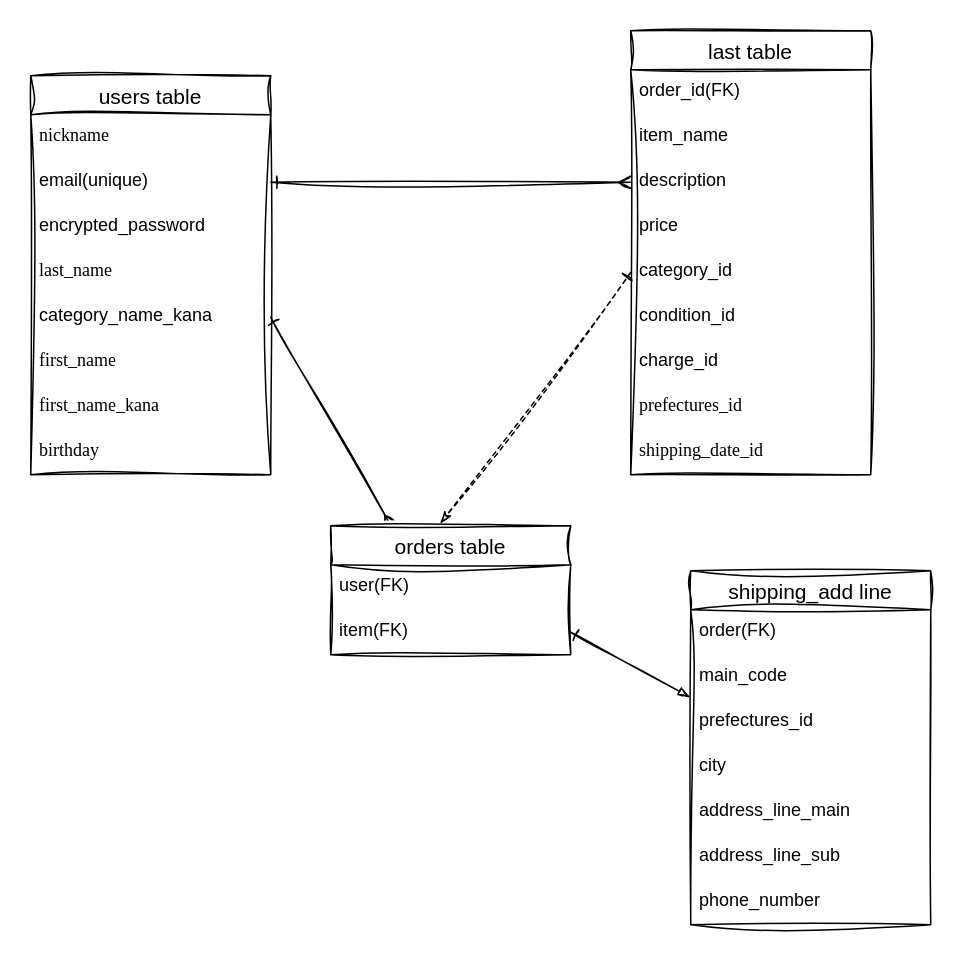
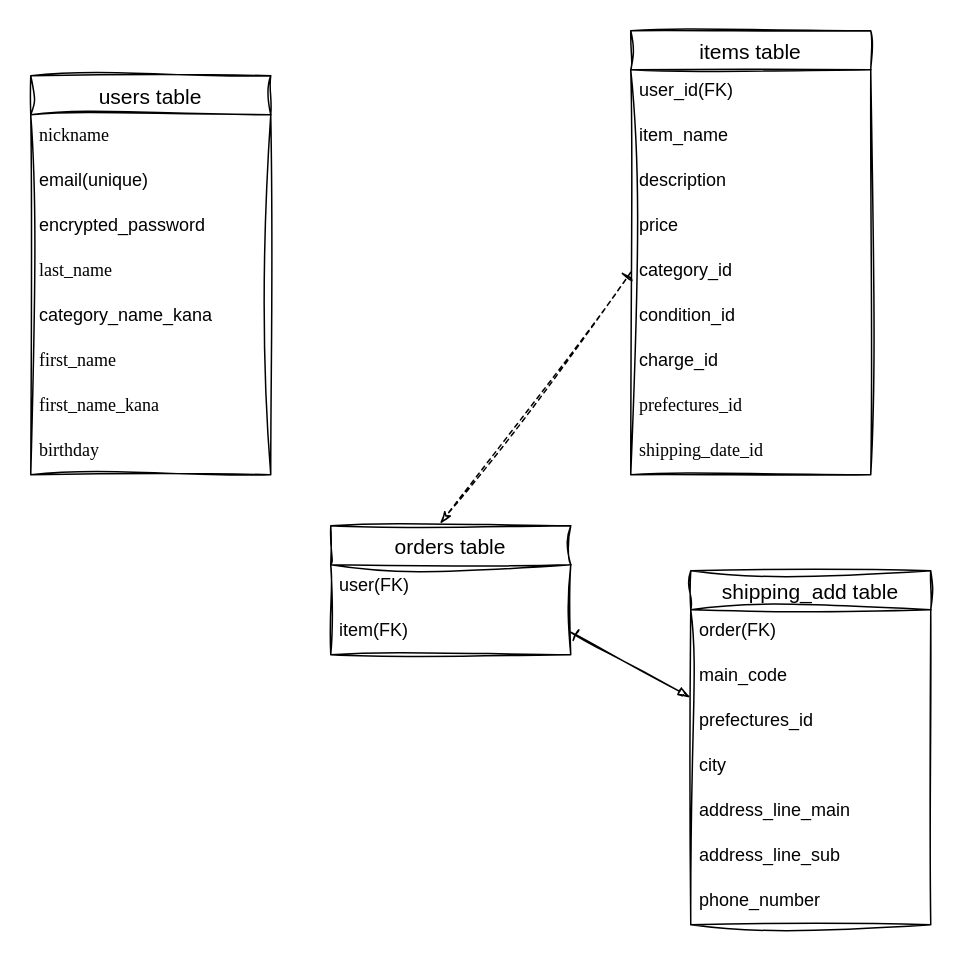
  <mxCell id="0" />
  <mxCell id="1" parent="0" />
- <mxCell id="2" value="shipping_add line" style="swimlane;fontStyle=0;childLayout=stackLayout;horizontal=1;startSize=26;horizontalStack=0;resizeParent=1;resizeParentMax=0;resizeLast=0;collapsible=1;marginBottom=0;align=center;fontSize=14;sketch=1;curveFitting=1;jiggle=2;" parent="1" vertex="1"><mxGeometry x="460" y="380" width="160" height="236" as="geometry" /></mxCell>
+ <mxCell id="2" value="shipping_add table" style="swimlane;fontStyle=0;childLayout=stackLayout;horizontal=1;startSize=26;horizontalStack=0;resizeParent=1;resizeParentMax=0;resizeLast=0;collapsible=1;marginBottom=0;align=center;fontSize=14;sketch=1;curveFitting=1;jiggle=2;" parent="1" vertex="1"><mxGeometry x="460" y="380" width="160" height="236" as="geometry" /></mxCell>
  <mxCell id="3" value="order(FK)" style="text;strokeColor=none;fillColor=none;spacingLeft=4;spacingRight=4;overflow=hidden;rotatable=0;points=[[0,0.5],[1,0.5]];portConstraint=eastwest;fontSize=12;sketch=1;curveFitting=1;jiggle=2;" parent="2" vertex="1"><mxGeometry y="26" width="160" height="30" as="geometry" /></mxCell>
  <mxCell id="4" value="main_code" style="text;strokeColor=none;fillColor=none;spacingLeft=4;spacingRight=4;overflow=hidden;rotatable=0;points=[[0,0.5],[1,0.5]];portConstraint=eastwest;fontSize=12;sketch=1;curveFitting=1;jiggle=2;" parent="2" vertex="1"><mxGeometry y="56" width="160" height="30" as="geometry" /></mxCell>
  <mxCell id="5" value="prefectures_id" style="text;strokeColor=none;fillColor=none;spacingLeft=4;spacingRight=4;overflow=hidden;rotatable=0;points=[[0,0.5],[1,0.5]];portConstraint=eastwest;fontSize=12;sketch=1;curveFitting=1;jiggle=2;" parent="2" vertex="1"><mxGeometry y="86" width="160" height="30" as="geometry" /></mxCell>
  <mxCell id="6" value="city" style="text;strokeColor=none;fillColor=none;spacingLeft=4;spacingRight=4;overflow=hidden;rotatable=0;points=[[0,0.5],[1,0.5]];portConstraint=eastwest;fontSize=12;sketch=1;curveFitting=1;jiggle=2;" parent="2" vertex="1"><mxGeometry y="116" width="160" height="30" as="geometry" /></mxCell>
  <mxCell id="7" value="address_line_main" style="text;strokeColor=none;fillColor=none;spacingLeft=4;spacingRight=4;overflow=hidden;rotatable=0;points=[[0,0.5],[1,0.5]];portConstraint=eastwest;fontSize=12;sketch=1;curveFitting=1;jiggle=2;" parent="2" vertex="1"><mxGeometry y="146" width="160" height="30" as="geometry" /></mxCell>
  <mxCell id="8" value="address_line_sub" style="text;strokeColor=none;fillColor=none;spacingLeft=4;spacingRight=4;overflow=hidden;rotatable=0;points=[[0,0.5],[1,0.5]];portConstraint=eastwest;fontSize=12;sketch=1;curveFitting=1;jiggle=2;" parent="2" vertex="1"><mxGeometry y="176" width="160" height="30" as="geometry" /></mxCell>
  <mxCell id="9" value="phone_number" style="text;strokeColor=none;fillColor=none;spacingLeft=4;spacingRight=4;overflow=hidden;rotatable=0;points=[[0,0.5],[1,0.5]];portConstraint=eastwest;fontSize=12;sketch=1;curveFitting=1;jiggle=2;" parent="2" vertex="1"><mxGeometry y="206" width="160" height="30" as="geometry" /></mxCell>
- <mxCell id="10" value="last table" style="swimlane;fontStyle=0;childLayout=stackLayout;horizontal=1;startSize=26;horizontalStack=0;resizeParent=1;resizeParentMax=0;resizeLast=0;collapsible=1;marginBottom=0;align=center;fontSize=14;sketch=1;curveFitting=1;jiggle=2;" parent="1" vertex="1"><mxGeometry x="420" y="20" width="160" height="296" as="geometry" /></mxCell>
- <mxCell id="11" value="order_id(FK)&#10;&#10;" style="text;strokeColor=none;fillColor=none;spacingLeft=4;spacingRight=4;overflow=hidden;rotatable=0;points=[[0,0.5],[1,0.5]];portConstraint=eastwest;fontSize=12;sketch=1;curveFitting=1;jiggle=2;" parent="10" vertex="1"><mxGeometry y="26" width="160" height="30" as="geometry" /></mxCell>
+ <mxCell id="10" value="items table" style="swimlane;fontStyle=0;childLayout=stackLayout;horizontal=1;startSize=26;horizontalStack=0;resizeParent=1;resizeParentMax=0;resizeLast=0;collapsible=1;marginBottom=0;align=center;fontSize=14;sketch=1;curveFitting=1;jiggle=2;" parent="1" vertex="1"><mxGeometry x="420" y="20" width="160" height="296" as="geometry" /></mxCell>
+ <mxCell id="11" value="user_id(FK)&#10;&#10;" style="text;strokeColor=none;fillColor=none;spacingLeft=4;spacingRight=4;overflow=hidden;rotatable=0;points=[[0,0.5],[1,0.5]];portConstraint=eastwest;fontSize=12;sketch=1;curveFitting=1;jiggle=2;" parent="10" vertex="1"><mxGeometry y="26" width="160" height="30" as="geometry" /></mxCell>
  <mxCell id="12" value="item_name&#10;" style="text;strokeColor=none;fillColor=none;spacingLeft=4;spacingRight=4;overflow=hidden;rotatable=0;points=[[0,0.5],[1,0.5]];portConstraint=eastwest;fontSize=12;sketch=1;curveFitting=1;jiggle=2;" parent="10" vertex="1"><mxGeometry y="56" width="160" height="30" as="geometry" /></mxCell>
  <mxCell id="13" value="description" style="text;strokeColor=none;fillColor=none;spacingLeft=4;spacingRight=4;overflow=hidden;rotatable=0;points=[[0,0.5],[1,0.5]];portConstraint=eastwest;fontSize=12;sketch=1;curveFitting=1;jiggle=2;" parent="10" vertex="1"><mxGeometry y="86" width="160" height="30" as="geometry" /></mxCell>
  <mxCell id="14" value="price" style="text;strokeColor=none;fillColor=none;spacingLeft=4;spacingRight=4;overflow=hidden;rotatable=0;points=[[0,0.5],[1,0.5]];portConstraint=eastwest;fontSize=12;sketch=1;curveFitting=1;jiggle=2;" parent="10" vertex="1"><mxGeometry y="116" width="160" height="30" as="geometry" /></mxCell>
  <mxCell id="15" value="category_id" style="text;strokeColor=none;fillColor=none;spacingLeft=4;spacingRight=4;overflow=hidden;rotatable=0;points=[[0,0.5],[1,0.5]];portConstraint=eastwest;fontSize=12;sketch=1;curveFitting=1;jiggle=2;" parent="10" vertex="1"><mxGeometry y="146" width="160" height="30" as="geometry" /></mxCell>
  <mxCell id="16" value="condition_id" style="text;strokeColor=none;fillColor=none;spacingLeft=4;spacingRight=4;overflow=hidden;rotatable=0;points=[[0,0.5],[1,0.5]];portConstraint=eastwest;fontSize=12;sketch=1;curveFitting=1;jiggle=2;" parent="10" vertex="1"><mxGeometry y="176" width="160" height="30" as="geometry" /></mxCell>
  <mxCell id="17" value="charge_id" style="text;strokeColor=none;fillColor=none;spacingLeft=4;spacingRight=4;overflow=hidden;rotatable=0;points=[[0,0.5],[1,0.5]];portConstraint=eastwest;fontSize=12;sketch=1;curveFitting=1;jiggle=2;" parent="10" vertex="1"><mxGeometry y="206" width="160" height="30" as="geometry" /></mxCell>
  <mxCell id="18" value="prefectures_id" style="text;strokeColor=none;fillColor=none;spacingLeft=4;spacingRight=4;overflow=hidden;rotatable=0;points=[[0,0.5],[1,0.5]];portConstraint=eastwest;fontSize=12;sketch=1;hachureGap=4;jiggle=2;curveFitting=1;fontFamily=Architects Daughter;fontSource=https%3A%2F%2Ffonts.googleapis.com%2Fcss%3Ffamily%3DArchitects%2BDaughter;" vertex="1" parent="10"><mxGeometry y="236" width="160" height="30" as="geometry" /></mxCell>
  <mxCell id="19" value="shipping_date_id" style="text;strokeColor=none;fillColor=none;spacingLeft=4;spacingRight=4;overflow=hidden;rotatable=0;points=[[0,0.5],[1,0.5]];portConstraint=eastwest;fontSize=12;sketch=1;hachureGap=4;jiggle=2;curveFitting=1;fontFamily=Architects Daughter;fontSource=https%3A%2F%2Ffonts.googleapis.com%2Fcss%3Ffamily%3DArchitects%2BDaughter;" vertex="1" parent="10"><mxGeometry y="266" width="160" height="30" as="geometry" /></mxCell>
  <mxCell id="20" value="users table" style="swimlane;fontStyle=0;childLayout=stackLayout;horizontal=1;startSize=26;horizontalStack=0;resizeParent=1;resizeParentMax=0;resizeLast=0;collapsible=1;marginBottom=0;align=center;fontSize=14;sketch=1;curveFitting=1;jiggle=2;" parent="1" vertex="1"><mxGeometry x="20" y="50" width="160" height="266" as="geometry" /></mxCell>
  <mxCell id="21" value="nickname" style="text;strokeColor=none;fillColor=none;spacingLeft=4;spacingRight=4;overflow=hidden;rotatable=0;points=[[0,0.5],[1,0.5]];portConstraint=eastwest;fontSize=12;sketch=1;hachureGap=4;jiggle=2;curveFitting=1;fontFamily=Architects Daughter;fontSource=https%3A%2F%2Ffonts.googleapis.com%2Fcss%3Ffamily%3DArchitects%2BDaughter;" parent="20" vertex="1"><mxGeometry y="26" width="160" height="30" as="geometry" /></mxCell>
  <mxCell id="22" value="email(unique)" style="text;strokeColor=none;fillColor=none;spacingLeft=4;spacingRight=4;overflow=hidden;rotatable=0;points=[[0,0.5],[1,0.5]];portConstraint=eastwest;fontSize=12;sketch=1;curveFitting=1;jiggle=2;" parent="20" vertex="1"><mxGeometry y="56" width="160" height="30" as="geometry" /></mxCell>
  <mxCell id="23" value="encrypted_password" style="text;strokeColor=none;fillColor=none;spacingLeft=4;spacingRight=4;overflow=hidden;rotatable=0;points=[[0,0.5],[1,0.5]];portConstraint=eastwest;fontSize=12;sketch=1;curveFitting=1;jiggle=2;" parent="20" vertex="1"><mxGeometry y="86" width="160" height="30" as="geometry" /></mxCell>
  <mxCell id="24" value="last_name" style="text;strokeColor=none;fillColor=none;spacingLeft=4;spacingRight=4;overflow=hidden;rotatable=0;points=[[0,0.5],[1,0.5]];portConstraint=eastwest;fontSize=12;sketch=1;hachureGap=4;jiggle=2;curveFitting=1;fontFamily=Architects Daughter;fontSource=https%3A%2F%2Ffonts.googleapis.com%2Fcss%3Ffamily%3DArchitects%2BDaughter;" parent="20" vertex="1"><mxGeometry y="116" width="160" height="30" as="geometry" /></mxCell>
  <mxCell id="25" value="category_name_kana" style="text;strokeColor=none;fillColor=none;spacingLeft=4;spacingRight=4;overflow=hidden;rotatable=0;points=[[0,0.5],[1,0.5]];portConstraint=eastwest;fontSize=12;sketch=1;curveFitting=1;jiggle=2;" parent="20" vertex="1"><mxGeometry y="146" width="160" height="30" as="geometry" /></mxCell>
  <mxCell id="26" value="first_name" style="text;strokeColor=none;fillColor=none;spacingLeft=4;spacingRight=4;overflow=hidden;rotatable=0;points=[[0,0.5],[1,0.5]];portConstraint=eastwest;fontSize=12;sketch=1;hachureGap=4;jiggle=2;curveFitting=1;fontFamily=Architects Daughter;fontSource=https%3A%2F%2Ffonts.googleapis.com%2Fcss%3Ffamily%3DArchitects%2BDaughter;" vertex="1" parent="20"><mxGeometry y="176" width="160" height="30" as="geometry" /></mxCell>
  <mxCell id="27" value="first_name_kana" style="text;strokeColor=none;fillColor=none;spacingLeft=4;spacingRight=4;overflow=hidden;rotatable=0;points=[[0,0.5],[1,0.5]];portConstraint=eastwest;fontSize=12;sketch=1;hachureGap=4;jiggle=2;curveFitting=1;fontFamily=Architects Daughter;fontSource=https%3A%2F%2Ffonts.googleapis.com%2Fcss%3Ffamily%3DArchitects%2BDaughter;" vertex="1" parent="20"><mxGeometry y="206" width="160" height="30" as="geometry" /></mxCell>
  <mxCell id="28" value="birthday" style="text;strokeColor=none;fillColor=none;spacingLeft=4;spacingRight=4;overflow=hidden;rotatable=0;points=[[0,0.5],[1,0.5]];portConstraint=eastwest;fontSize=12;sketch=1;hachureGap=4;jiggle=2;curveFitting=1;fontFamily=Architects Daughter;fontSource=https%3A%2F%2Ffonts.googleapis.com%2Fcss%3Ffamily%3DArchitects%2BDaughter;" parent="20" vertex="1"><mxGeometry y="236" width="160" height="30" as="geometry" /></mxCell>
- <mxCell id="29" style="edgeStyle=none;sketch=1;hachureGap=4;jiggle=2;curveFitting=1;html=1;exitX=1;exitY=0.5;exitDx=0;exitDy=0;fontFamily=Architects Daughter;fontSource=https%3A%2F%2Ffonts.googleapis.com%2Fcss%3Ffamily%3DArchitects%2BDaughter;fontSize=16;endArrow=ERmany;endFill=0;startSize=6;startArrow=ERone;startFill=0;entryX=0;entryY=0.5;entryDx=0;entryDy=0;" parent="1" source="22" target="13" edge="1"><mxGeometry relative="1" as="geometry"><mxPoint x="330" y="131" as="targetPoint" /></mxGeometry></mxCell>
- <mxCell id="30" style="edgeStyle=none;sketch=1;hachureGap=4;jiggle=2;curveFitting=1;html=1;exitX=1;exitY=0.5;exitDx=0;exitDy=0;entryX=0.25;entryY=0;entryDx=0;entryDy=0;fontFamily=Architects Daughter;fontSource=https%3A%2F%2Ffonts.googleapis.com%2Fcss%3Ffamily%3DArchitects%2BDaughter;fontSize=16;endArrow=ERmany;endFill=0;startArrow=ERone;startFill=0;" parent="1" source="25" target="31" edge="1"><mxGeometry relative="1" as="geometry" /></mxCell>
  <mxCell id="31" value="orders table" style="swimlane;fontStyle=0;childLayout=stackLayout;horizontal=1;startSize=26;horizontalStack=0;resizeParent=1;resizeParentMax=0;resizeLast=0;collapsible=1;marginBottom=0;align=center;fontSize=14;sketch=1;curveFitting=1;jiggle=2;" parent="1" vertex="1"><mxGeometry x="220" y="350" width="160" height="86" as="geometry" /></mxCell>
  <mxCell id="32" value="user(FK)" style="text;strokeColor=none;fillColor=none;spacingLeft=4;spacingRight=4;overflow=hidden;rotatable=0;points=[[0,0.5],[1,0.5]];portConstraint=eastwest;fontSize=12;sketch=1;curveFitting=1;jiggle=2;" parent="31" vertex="1"><mxGeometry y="26" width="160" height="30" as="geometry" /></mxCell>
  <mxCell id="33" value="item(FK)" style="text;strokeColor=none;fillColor=none;spacingLeft=4;spacingRight=4;overflow=hidden;rotatable=0;points=[[0,0.5],[1,0.5]];portConstraint=eastwest;fontSize=12;sketch=1;curveFitting=1;jiggle=2;" parent="31" vertex="1"><mxGeometry y="56" width="160" height="30" as="geometry" /></mxCell>
  <mxCell id="34" style="edgeStyle=none;sketch=1;hachureGap=4;jiggle=2;curveFitting=1;html=1;exitX=0;exitY=0.5;exitDx=0;exitDy=0;fontFamily=Architects Daughter;fontSource=https%3A%2F%2Ffonts.googleapis.com%2Fcss%3Ffamily%3DArchitects%2BDaughter;fontSize=16;entryX=0.456;entryY=-0.017;entryDx=0;entryDy=0;entryPerimeter=0;startArrow=ERone;startFill=0;endArrow=classicThin;endFill=1;dashed=1;" parent="1" source="15" target="31" edge="1"><mxGeometry relative="1" as="geometry"><mxPoint x="310" y="380" as="targetPoint" /></mxGeometry></mxCell>
  <mxCell id="35" style="edgeStyle=none;sketch=1;hachureGap=4;jiggle=2;curveFitting=1;html=1;exitX=1;exitY=0.5;exitDx=0;exitDy=0;entryX=-0.002;entryY=-0.056;entryDx=0;entryDy=0;entryPerimeter=0;fontFamily=Architects Daughter;fontSource=https%3A%2F%2Ffonts.googleapis.com%2Fcss%3Ffamily%3DArchitects%2BDaughter;fontSize=16;startArrow=ERone;startFill=0;endArrow=blockThin;endFill=1;startSize=6;" edge="1" parent="1" source="33" target="5"><mxGeometry relative="1" as="geometry"><mxPoint x="350" y="391" as="sourcePoint" /></mxGeometry></mxCell>
